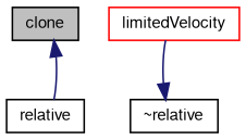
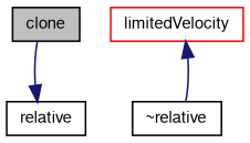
  digraph {
    rankdir=TB
    node [color=black fontname=FreeSans fontsize=10 shape=record]
    edge [color=midnightblue fontname=FreeSans fontsize=10 labelfontname=FreeSans labelfontsize=10 style=solid]
    n1 [fillcolor=grey75 fontcolor=black height=0.2 label=clone style=filled width=0.4]
    n2 [height=0.2 label=relative width=0.4]
    n3 [color=red height=0.2 label=limitedVelocity width=0.4]
    n4 [height=0.2 label="~relative" width=0.4]
-   n2 -> n1
-   n3 -> n4
+   n1 -> n2
+   n4 -> n3
  }
